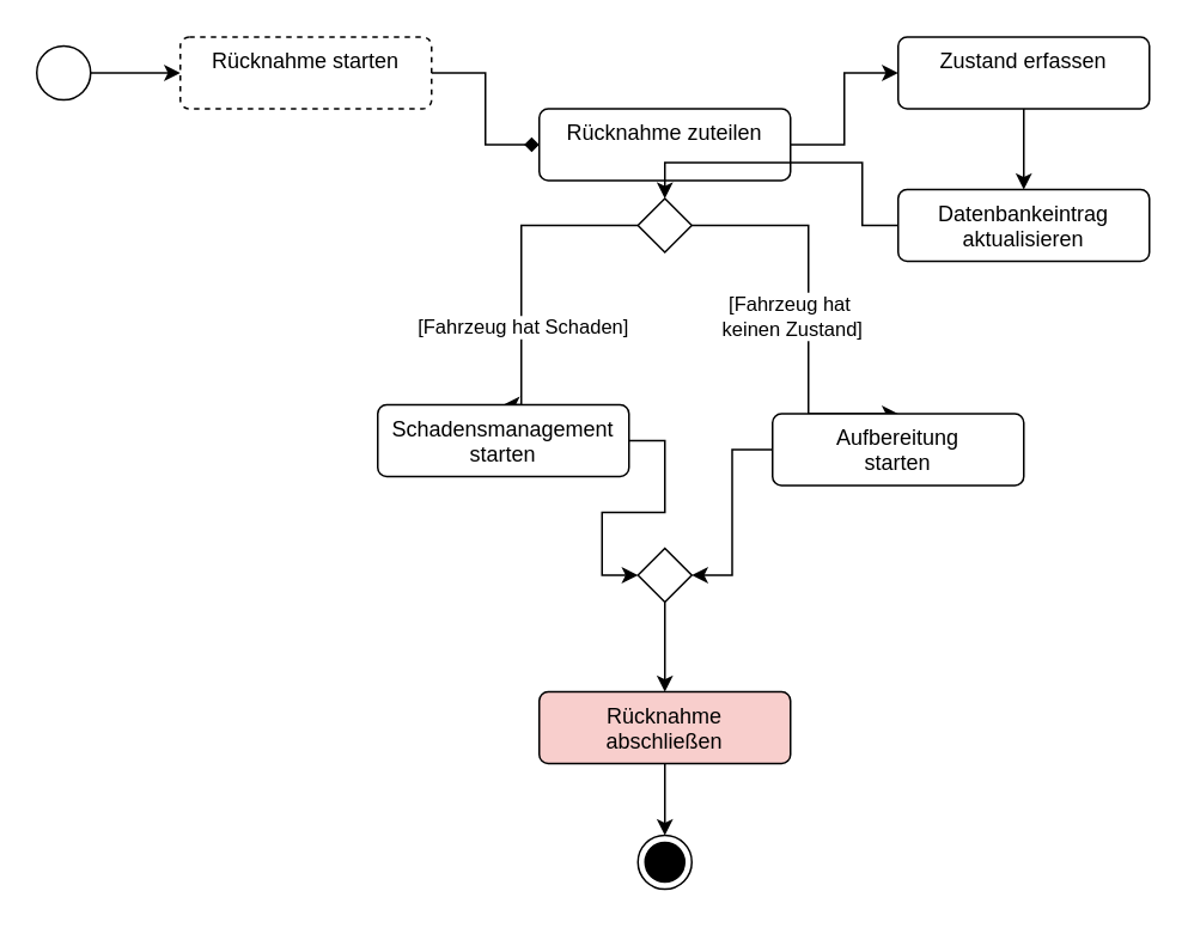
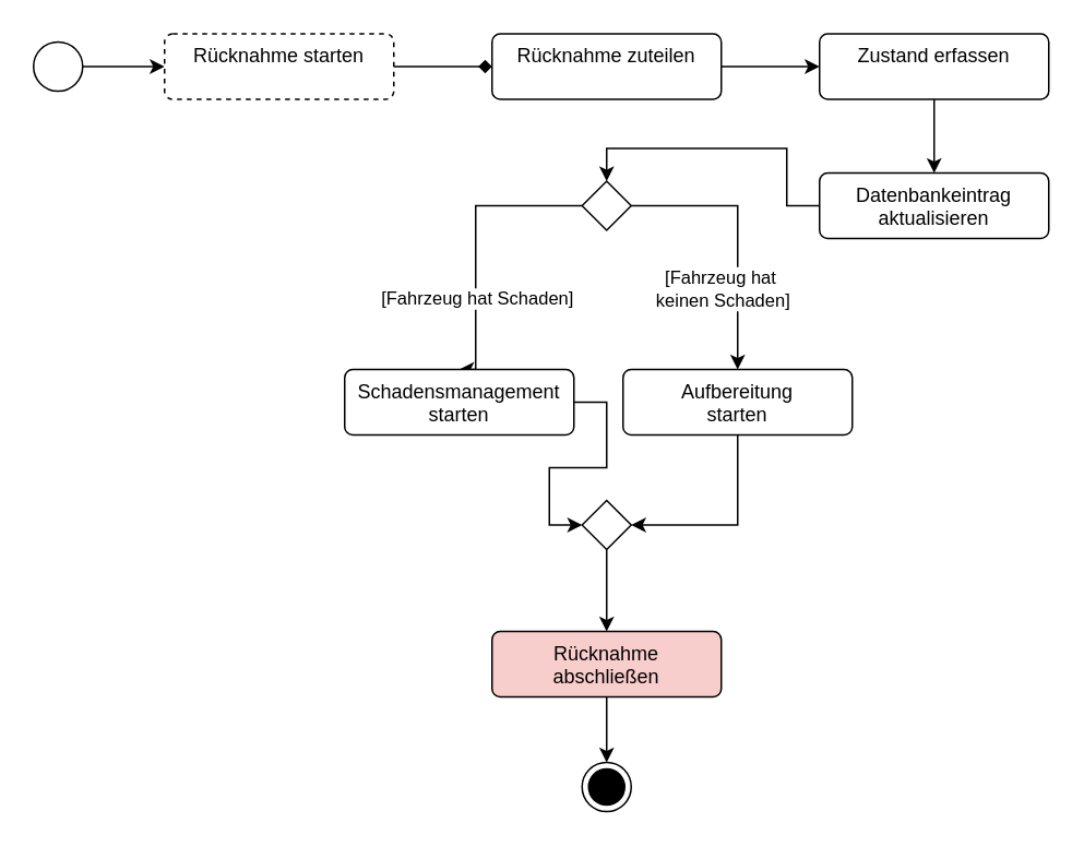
  <mxCell id="0" />
  <mxCell id="1" parent="0" />
  <mxCell id="2" style="edgeStyle=orthogonalEdgeStyle;rounded=0;orthogonalLoop=1;jettySize=auto;html=1;entryX=0;entryY=0.5;entryDx=0;entryDy=0;" edge="1" parent="1" source="3" target="5"><mxGeometry relative="1" as="geometry" /></mxCell>
  <mxCell id="3" value="" style="ellipse;" vertex="1" parent="1"><mxGeometry x="20" y="25" width="30" height="30" as="geometry" /></mxCell>
  <mxCell id="4" style="edgeStyle=orthogonalEdgeStyle;rounded=0;orthogonalLoop=1;jettySize=auto;html=1;entryX=0;entryY=0.5;entryDx=0;entryDy=0;endArrow=diamond;" edge="1" parent="1" source="5" target="6"><mxGeometry relative="1" as="geometry" /></mxCell>
  <mxCell id="5" value="Rücknahme starten" style="html=1;align=center;verticalAlign=top;rounded=1;absoluteArcSize=1;arcSize=10;dashed=1;whiteSpace=wrap;" vertex="1" parent="1"><mxGeometry x="100" y="20" width="140" height="40" as="geometry" /></mxCell>
- <mxCell id="6" value="Rücknahme zuteilen" style="html=1;align=center;verticalAlign=top;rounded=1;absoluteArcSize=1;arcSize=10;dashed=0;whiteSpace=wrap;" vertex="1" parent="1"><mxGeometry x="300" y="60" width="140" height="40" as="geometry" /></mxCell>
+ <mxCell id="6" value="Rücknahme zuteilen" style="html=1;align=center;verticalAlign=top;rounded=1;absoluteArcSize=1;arcSize=10;dashed=0;whiteSpace=wrap;" vertex="1" parent="1"><mxGeometry x="300" y="20" width="140" height="40" as="geometry" /></mxCell>
  <mxCell id="7" style="edgeStyle=orthogonalEdgeStyle;rounded=0;orthogonalLoop=1;jettySize=auto;html=1;entryX=0.5;entryY=0;entryDx=0;entryDy=0;" edge="1" parent="1" source="8" target="11"><mxGeometry relative="1" as="geometry" /></mxCell>
  <mxCell id="8" value="Zustand erfassen" style="html=1;align=center;verticalAlign=top;rounded=1;absoluteArcSize=1;arcSize=10;dashed=0;whiteSpace=wrap;" vertex="1" parent="1"><mxGeometry x="500" y="20" width="140" height="40" as="geometry" /></mxCell>
  <mxCell id="9" style="edgeStyle=orthogonalEdgeStyle;rounded=0;orthogonalLoop=1;jettySize=auto;html=1;entryX=0;entryY=0.5;entryDx=0;entryDy=0;" edge="1" parent="1" source="6" target="8"><mxGeometry relative="1" as="geometry" /></mxCell>
  <mxCell id="10" style="edgeStyle=orthogonalEdgeStyle;rounded=0;orthogonalLoop=1;jettySize=auto;html=1;entryX=0.5;entryY=0;entryDx=0;entryDy=0;" edge="1" parent="1" source="11" target="15"><mxGeometry relative="1" as="geometry"><Array as="points"><mxPoint x="480" y="125" /><mxPoint x="480" y="90" /><mxPoint x="370" y="90" /></Array></mxGeometry></mxCell>
  <mxCell id="11" value="Datenbankeintrag aktualisieren" style="html=1;align=center;verticalAlign=top;rounded=1;absoluteArcSize=1;arcSize=10;dashed=0;whiteSpace=wrap;" vertex="1" parent="1"><mxGeometry x="500" y="105" width="140" height="40" as="geometry" /></mxCell>
  <mxCell id="12" style="edgeStyle=orthogonalEdgeStyle;rounded=0;orthogonalLoop=1;jettySize=auto;html=1;entryX=0.5;entryY=0;entryDx=0;entryDy=0;" edge="1" parent="1" source="15" target="19"><mxGeometry relative="1" as="geometry"><Array as="points"><mxPoint x="290" y="125" /></Array></mxGeometry></mxCell>
  <mxCell id="13" value="[Fahrzeug hat Schaden]" style="edgeLabel;html=1;align=center;verticalAlign=middle;resizable=0;points=[];" vertex="1" connectable="0" parent="12"><mxGeometry x="0.203" y="1" relative="1" as="geometry"><mxPoint x="-1" y="16" as="offset" /></mxGeometry></mxCell>
  <mxCell id="14" style="edgeStyle=orthogonalEdgeStyle;rounded=0;orthogonalLoop=1;jettySize=auto;html=1;entryX=0.5;entryY=0;entryDx=0;entryDy=0;" edge="1" parent="1" source="15" target="17"><mxGeometry relative="1" as="geometry"><Array as="points"><mxPoint x="450" y="125" /></Array></mxGeometry></mxCell>
  <mxCell id="15" value="" style="rhombus;" vertex="1" parent="1"><mxGeometry x="355" y="110" width="30" height="30" as="geometry" /></mxCell>
  <mxCell id="16" style="edgeStyle=orthogonalEdgeStyle;rounded=0;orthogonalLoop=1;jettySize=auto;html=1;entryX=1;entryY=0.5;entryDx=0;entryDy=0;" edge="1" parent="1" source="17" target="22"><mxGeometry relative="1" as="geometry" /></mxCell>
- <mxCell id="17" value="Aufbereitung&lt;div&gt;starten&lt;/div&gt;" style="html=1;align=center;verticalAlign=top;rounded=1;absoluteArcSize=1;arcSize=10;dashed=0;whiteSpace=wrap;" vertex="1" parent="1"><mxGeometry x="430" y="230" width="140" height="40" as="geometry" /></mxCell>
+ <mxCell id="17" value="Aufbereitung&lt;div&gt;starten&lt;/div&gt;" style="html=1;align=center;verticalAlign=top;rounded=1;absoluteArcSize=1;arcSize=10;dashed=0;whiteSpace=wrap;" vertex="1" parent="1"><mxGeometry x="380" y="225" width="140" height="40" as="geometry" /></mxCell>
  <mxCell id="18" style="edgeStyle=orthogonalEdgeStyle;rounded=0;orthogonalLoop=1;jettySize=auto;html=1;entryX=0;entryY=0.5;entryDx=0;entryDy=0;" edge="1" parent="1" source="19" target="22"><mxGeometry relative="1" as="geometry" /></mxCell>
  <mxCell id="19" value="Schadensmanagement starten" style="html=1;align=center;verticalAlign=top;rounded=1;absoluteArcSize=1;arcSize=10;dashed=0;whiteSpace=wrap;" vertex="1" parent="1"><mxGeometry x="210" y="225" width="140" height="40" as="geometry" /></mxCell>
- <mxCell id="20" value="[Fahrzeug hat&amp;nbsp;&lt;div&gt;keinen Zustand]&lt;/div&gt;" style="edgeLabel;html=1;align=center;verticalAlign=middle;resizable=0;points=[];" vertex="1" connectable="0" parent="1"><mxGeometry x="440" y="175" as="geometry" /></mxCell>
+ <mxCell id="20" value="[Fahrzeug hat&amp;nbsp;&lt;div&gt;keinen Schaden]&lt;/div&gt;" style="edgeLabel;html=1;align=center;verticalAlign=middle;resizable=0;points=[];" vertex="1" connectable="0" parent="1"><mxGeometry x="440" y="175" as="geometry" /></mxCell>
  <mxCell id="21" style="edgeStyle=orthogonalEdgeStyle;rounded=0;orthogonalLoop=1;jettySize=auto;html=1;entryX=0.5;entryY=0;entryDx=0;entryDy=0;" edge="1" parent="1" source="22" target="24"><mxGeometry relative="1" as="geometry" /></mxCell>
  <mxCell id="22" value="" style="rhombus;" vertex="1" parent="1"><mxGeometry x="355" y="305" width="30" height="30" as="geometry" /></mxCell>
  <mxCell id="23" style="edgeStyle=orthogonalEdgeStyle;rounded=0;orthogonalLoop=1;jettySize=auto;html=1;entryX=0.5;entryY=0;entryDx=0;entryDy=0;" edge="1" parent="1" source="24" target="25"><mxGeometry relative="1" as="geometry" /></mxCell>
  <mxCell id="24" value="Rücknahme&lt;div&gt;abschließen&lt;/div&gt;" style="html=1;align=center;verticalAlign=top;rounded=1;absoluteArcSize=1;arcSize=10;dashed=0;whiteSpace=wrap;fillColor=#f8cecc;" vertex="1" parent="1"><mxGeometry x="300" y="385" width="140" height="40" as="geometry" /></mxCell>
  <mxCell id="25" value="" style="ellipse;html=1;shape=endState;fillColor=strokeColor;" vertex="1" parent="1"><mxGeometry x="355" y="465" width="30" height="30" as="geometry" /></mxCell>
